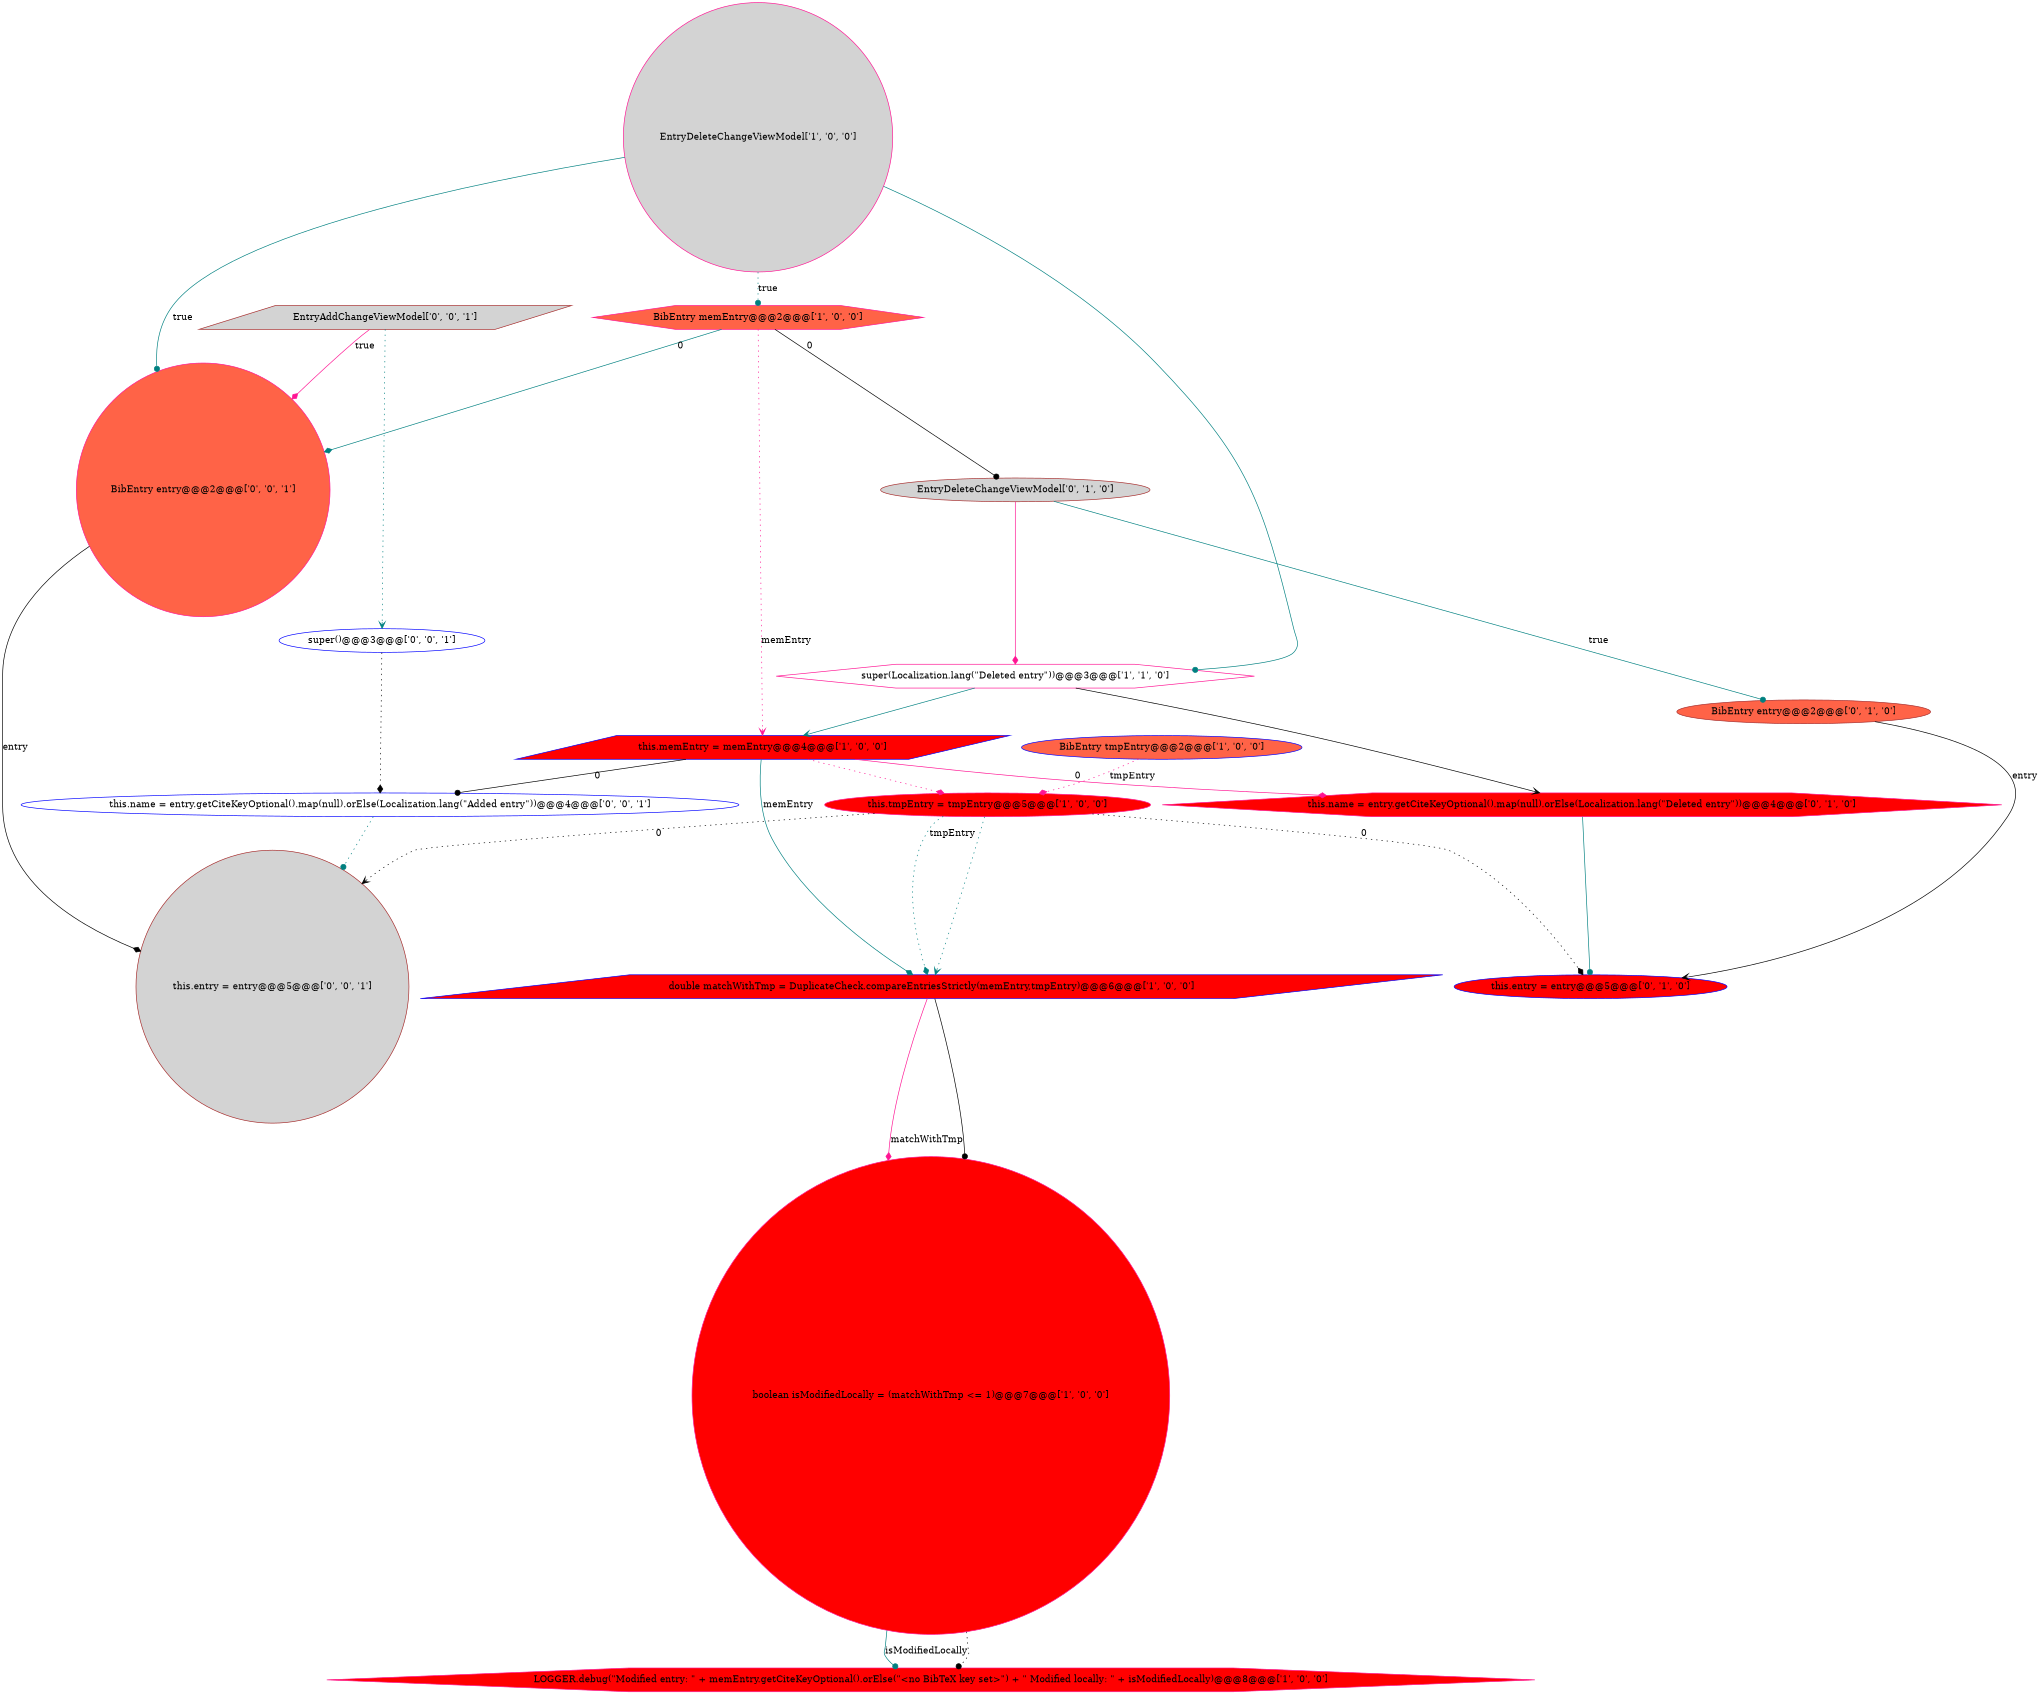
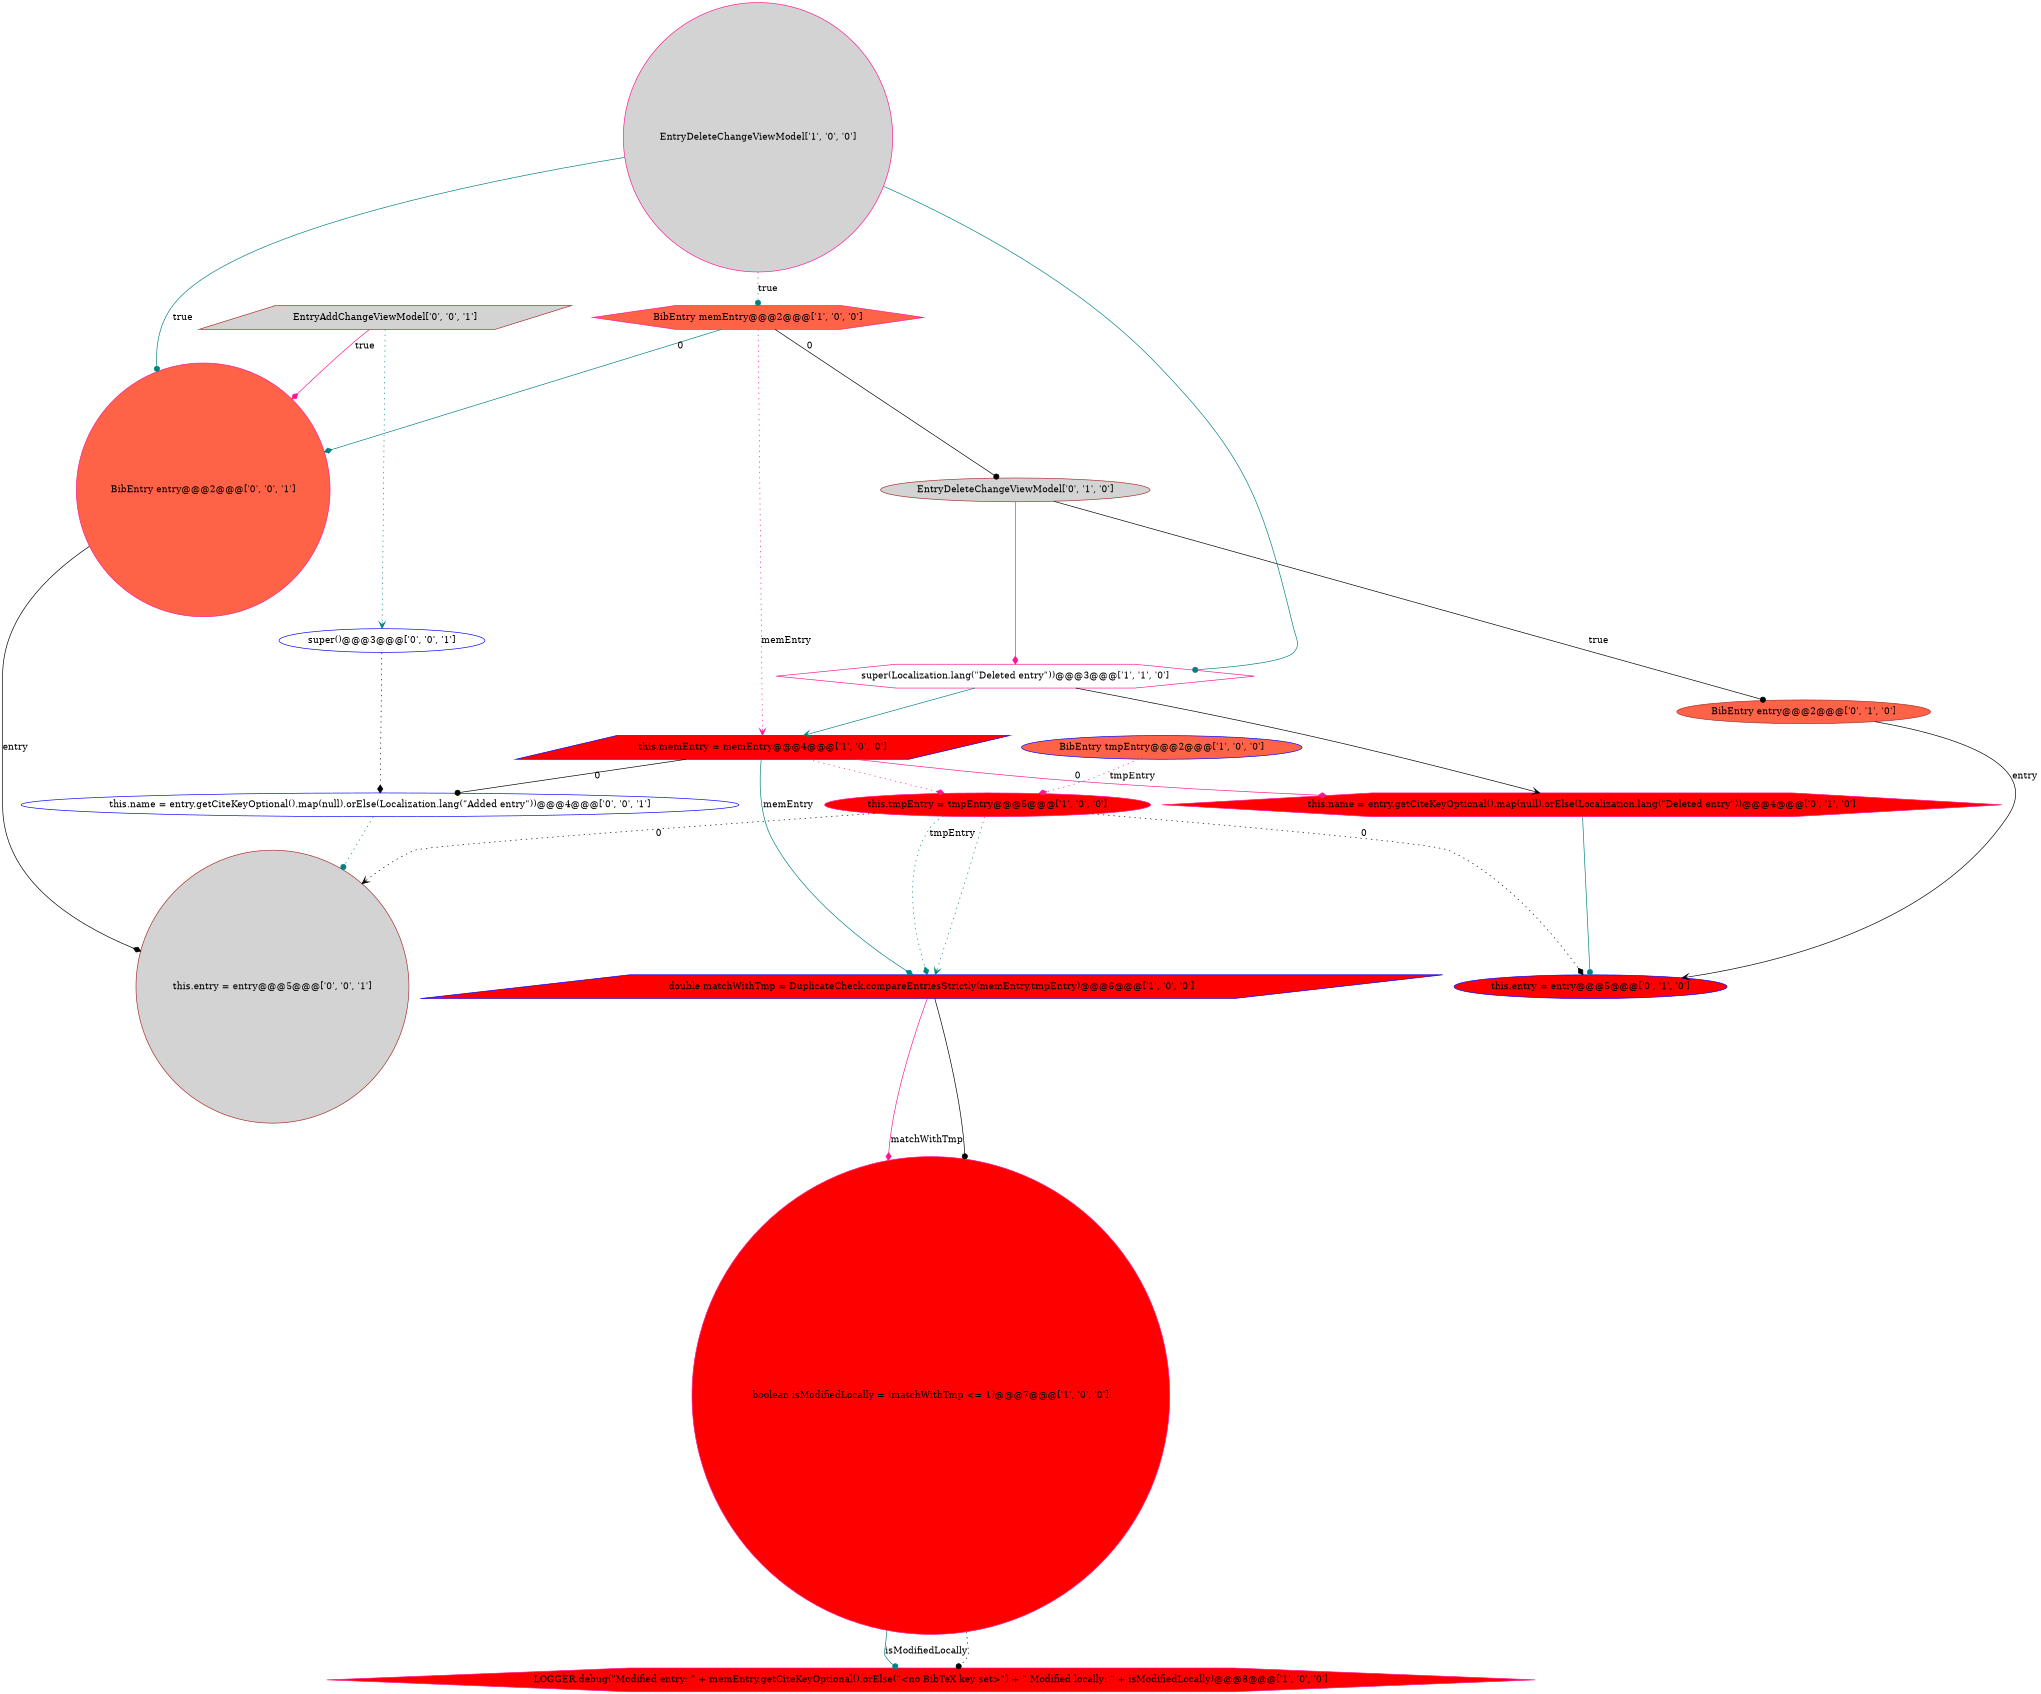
  digraph {
    node [color=deeppink fillcolor=red shape=ellipse style=filled]
    edge [arrowhead=diamond color=teal style=solid]
    n1 [color=brown fillcolor=lightgray label="this.entry = entry@@@5@@@['0', '0', '1']" shape=circle]
    n2 [color=blue fillcolor=white label="super()@@@3@@@['0', '0', '1']"]
    n3 [color=blue fillcolor=white label="this.name = entry.getCiteKeyOptional().map(null).orElse(Localization.lang(\"Added entry\"))@@@4@@@['0', '0', '1']"]
    n4 [label="boolean isModifiedLocally = (matchWithTmp <= 1)@@@7@@@['1', '0', '0']" shape=circle]
    n5 [label="LOGGER.debug(\"Modified entry: \" + memEntry.getCiteKeyOptional().orElse(\"<no BibTeX key set>\") + \" Modified locally: \" + isModifiedLocally)@@@8@@@['1', '0', '0']" shape=hexagon]
    n6 [color=brown fillcolor=lightgray label="EntryDeleteChangeViewModel['0', '1', '0']"]
    n7 [color=brown fillcolor=tomato label="BibEntry entry@@@2@@@['0', '1', '0']"]
    n8 [fillcolor=white label="super(Localization.lang(\"Deleted entry\"))@@@3@@@['1', '1', '0']" shape=hexagon]
    n9 [color=blue label="this.entry = entry@@@5@@@['0', '1', '0']"]
    n10 [color=blue label="this.memEntry = memEntry@@@4@@@['1', '0', '0']" shape=parallelogram]
    n11 [label="this.name = entry.getCiteKeyOptional().map(null).orElse(Localization.lang(\"Deleted entry\"))@@@4@@@['0', '1', '0']" shape=hexagon]
    n12 [label="this.tmpEntry = tmpEntry@@@5@@@['1', '0', '0']"]
    n13 [color=blue label="double matchWithTmp = DuplicateCheck.compareEntriesStrictly(memEntry,tmpEntry)@@@6@@@['1', '0', '0']" shape=parallelogram]
    n14 [color=blue fillcolor=tomato label="BibEntry tmpEntry@@@2@@@['1', '0', '0']"]
    n15 [color=brown fillcolor=lightgray label="EntryAddChangeViewModel['0', '0', '1']" shape=parallelogram]
    n16 [fillcolor=tomato label="BibEntry entry@@@2@@@['0', '0', '1']" shape=circle]
    n17 [fillcolor=tomato label="BibEntry memEntry@@@2@@@['1', '0', '0']" shape=hexagon]
    n18 [fillcolor=lightgray label="EntryDeleteChangeViewModel['1', '0', '0']" shape=circle]
    n2 -> n3 [color=black style=dotted]
    n3 -> n1 [arrowhead=dot style=dotted]
    n4 -> n5 [arrowhead=dot label=isModifiedLocally]
    n4 -> n5 [arrowhead=dot color=black style=dotted]
-   n6 -> n7 [arrowhead=dot label=true]
+   n6 -> n7 [arrowhead=dot color=black label=true]
    n6 -> n8 [color=deeppink]
    n7 -> n9 [arrowhead=vee color=black label=entry]
    n8 -> n10 [arrowhead=vee]
    n8 -> n11 [arrowhead=vee color=black]
    n10 -> n3 [arrowhead=dot color=black label=0]
    n10 -> n11 [color=deeppink label=0]
    n10 -> n12 [color=deeppink style=dotted]
    n10 -> n13 [label=memEntry]
    n11 -> n9 [arrowhead=dot]
    n12 -> n1 [arrowhead=vee color=black label=0 style=dotted]
    n12 -> n9 [color=black label=0 style=dotted]
    n12 -> n13 [arrowhead=vee style=dotted]
    n12 -> n13 [label=tmpEntry style=dotted]
    n13 -> n4 [color=deeppink label=matchWithTmp]
    n13 -> n4 [arrowhead=dot color=black]
    n14 -> n12 [color=deeppink label=tmpEntry style=dotted]
    n15 -> n2 [arrowhead=vee style=dotted]
    n15 -> n16 [color=deeppink label=true]
    n16 -> n1 [color=black label=entry]
    n17 -> n6 [arrowhead=dot color=black label=0]
    n17 -> n10 [arrowhead=vee color=deeppink label=memEntry style=dotted]
    n17 -> n16 [label=0]
    n18 -> n8 [arrowhead=dot]
    n18 -> n16 [arrowhead=dot label=true]
    n18 -> n17 [arrowhead=dot label=true style=dotted]
  }
